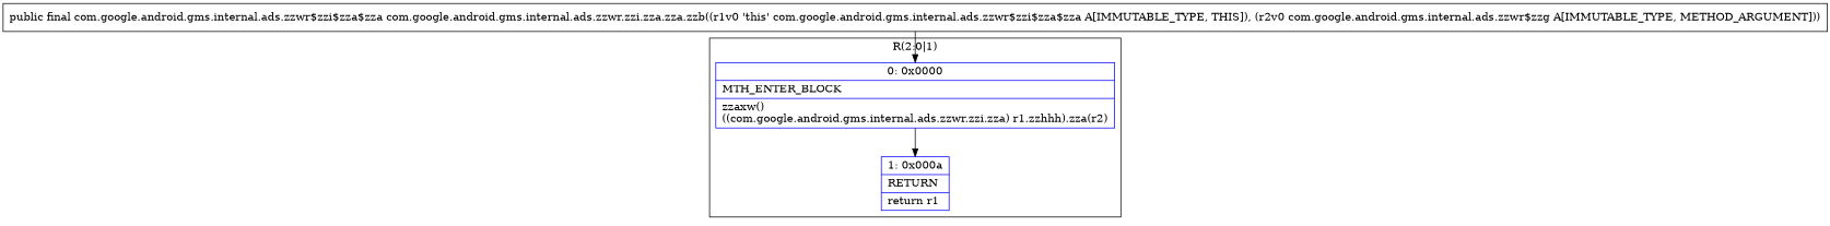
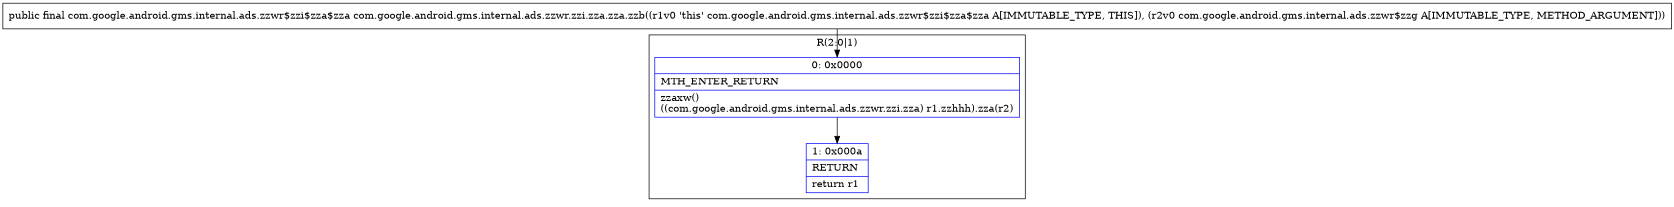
  digraph {
    node [color=blue shape=record]
-   n1 [label="{0\:\ 0x0000|MTH_ENTER_BLOCK\l|zzaxw()\l((com.google.android.gms.internal.ads.zzwr.zzi.zza) r1.zzhhh).zza(r2)\l}"]
+   n1 [label="{0\:\ 0x0000|MTH_ENTER_RETURN\l|zzaxw()\l((com.google.android.gms.internal.ads.zzwr.zzi.zza) r1.zzhhh).zza(r2)\l}"]
    n2 [label="{1\:\ 0x000a|RETURN\l|return r1\l}"]
    n3 [label="{public final com.google.android.gms.internal.ads.zzwr$zzi$zza$zza com.google.android.gms.internal.ads.zzwr.zzi.zza.zza.zzb((r1v0 'this' com.google.android.gms.internal.ads.zzwr$zzi$zza$zza A[IMMUTABLE_TYPE, THIS]), (r2v0 com.google.android.gms.internal.ads.zzwr$zzg A[IMMUTABLE_TYPE, METHOD_ARGUMENT])) }" color=""]
    subgraph cluster_1 {
      label="R(2:0|1)"
      n1
      n2
    }
    n1 -> n2
    n3 -> n1
  }
